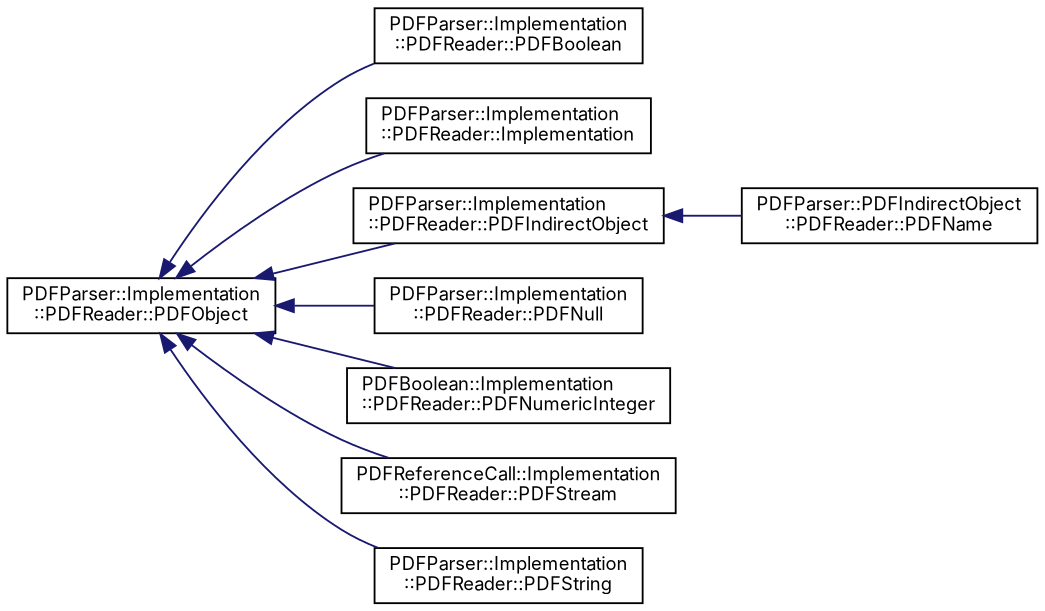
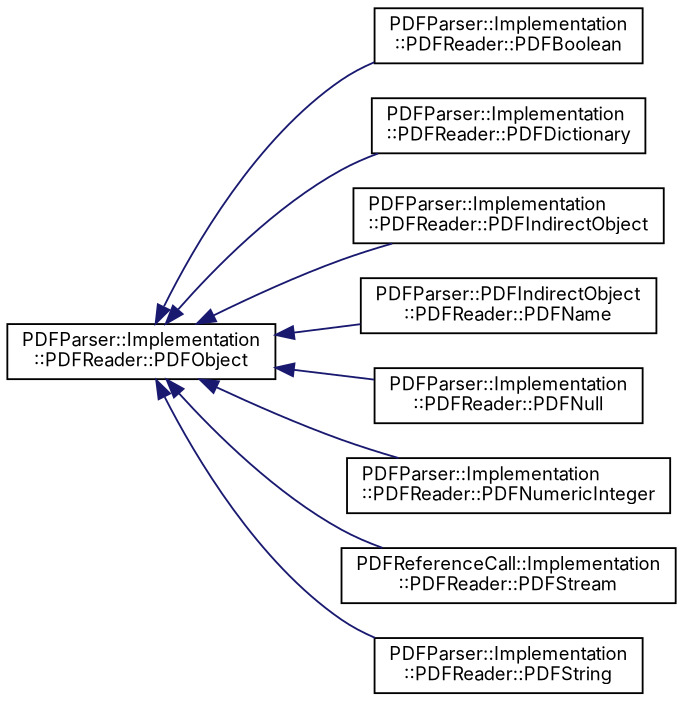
  digraph {
    fontname=Inter
    rankdir=LR
    node [color=black fillcolor=white fontname=Inter fontsize=10 shape=record style=filled]
    edge [color=midnightblue dir=back fontname=Inter fontsize=10 labelfontname=Helvetica labelfontsize=10 style=solid]
    n1 [height=0.2 label="PDFParser::Implementation\l::PDFReader::PDFObject" width=0.4]
    n2 [height=0.2 label="PDFParser::Implementation\l::PDFReader::PDFBoolean" width=0.4]
-   n3 [height=0.2 label="PDFParser::Implementation\l::PDFReader::Implementation" width=0.4]
+   n3 [height=0.2 label="PDFParser::Implementation\l::PDFReader::PDFDictionary" width=0.4]
    n4 [height=0.2 label="PDFParser::Implementation\l::PDFReader::PDFIndirectObject" width=0.4]
    n5 [height=0.2 label="PDFParser::PDFIndirectObject\l::PDFReader::PDFName" width=0.4]
    n6 [height=0.2 label="PDFParser::Implementation\l::PDFReader::PDFNull" width=0.4]
-   n7 [height=0.2 label="PDFBoolean::Implementation\l::PDFReader::PDFNumericInteger" width=0.4]
+   n7 [height=0.2 label="PDFParser::Implementation\l::PDFReader::PDFNumericInteger" width=0.4]
    n8 [height=0.2 label="PDFReferenceCall::Implementation\l::PDFReader::PDFStream" width=0.4]
    n9 [height=0.2 label="PDFParser::Implementation\l::PDFReader::PDFString" width=0.4]
    n1 -> n2
    n1 -> n3
    n1 -> n4
-   n4 -> n5
+   n1 -> n5
    n1 -> n6
    n1 -> n7
    n1 -> n8
    n1 -> n9
  }
